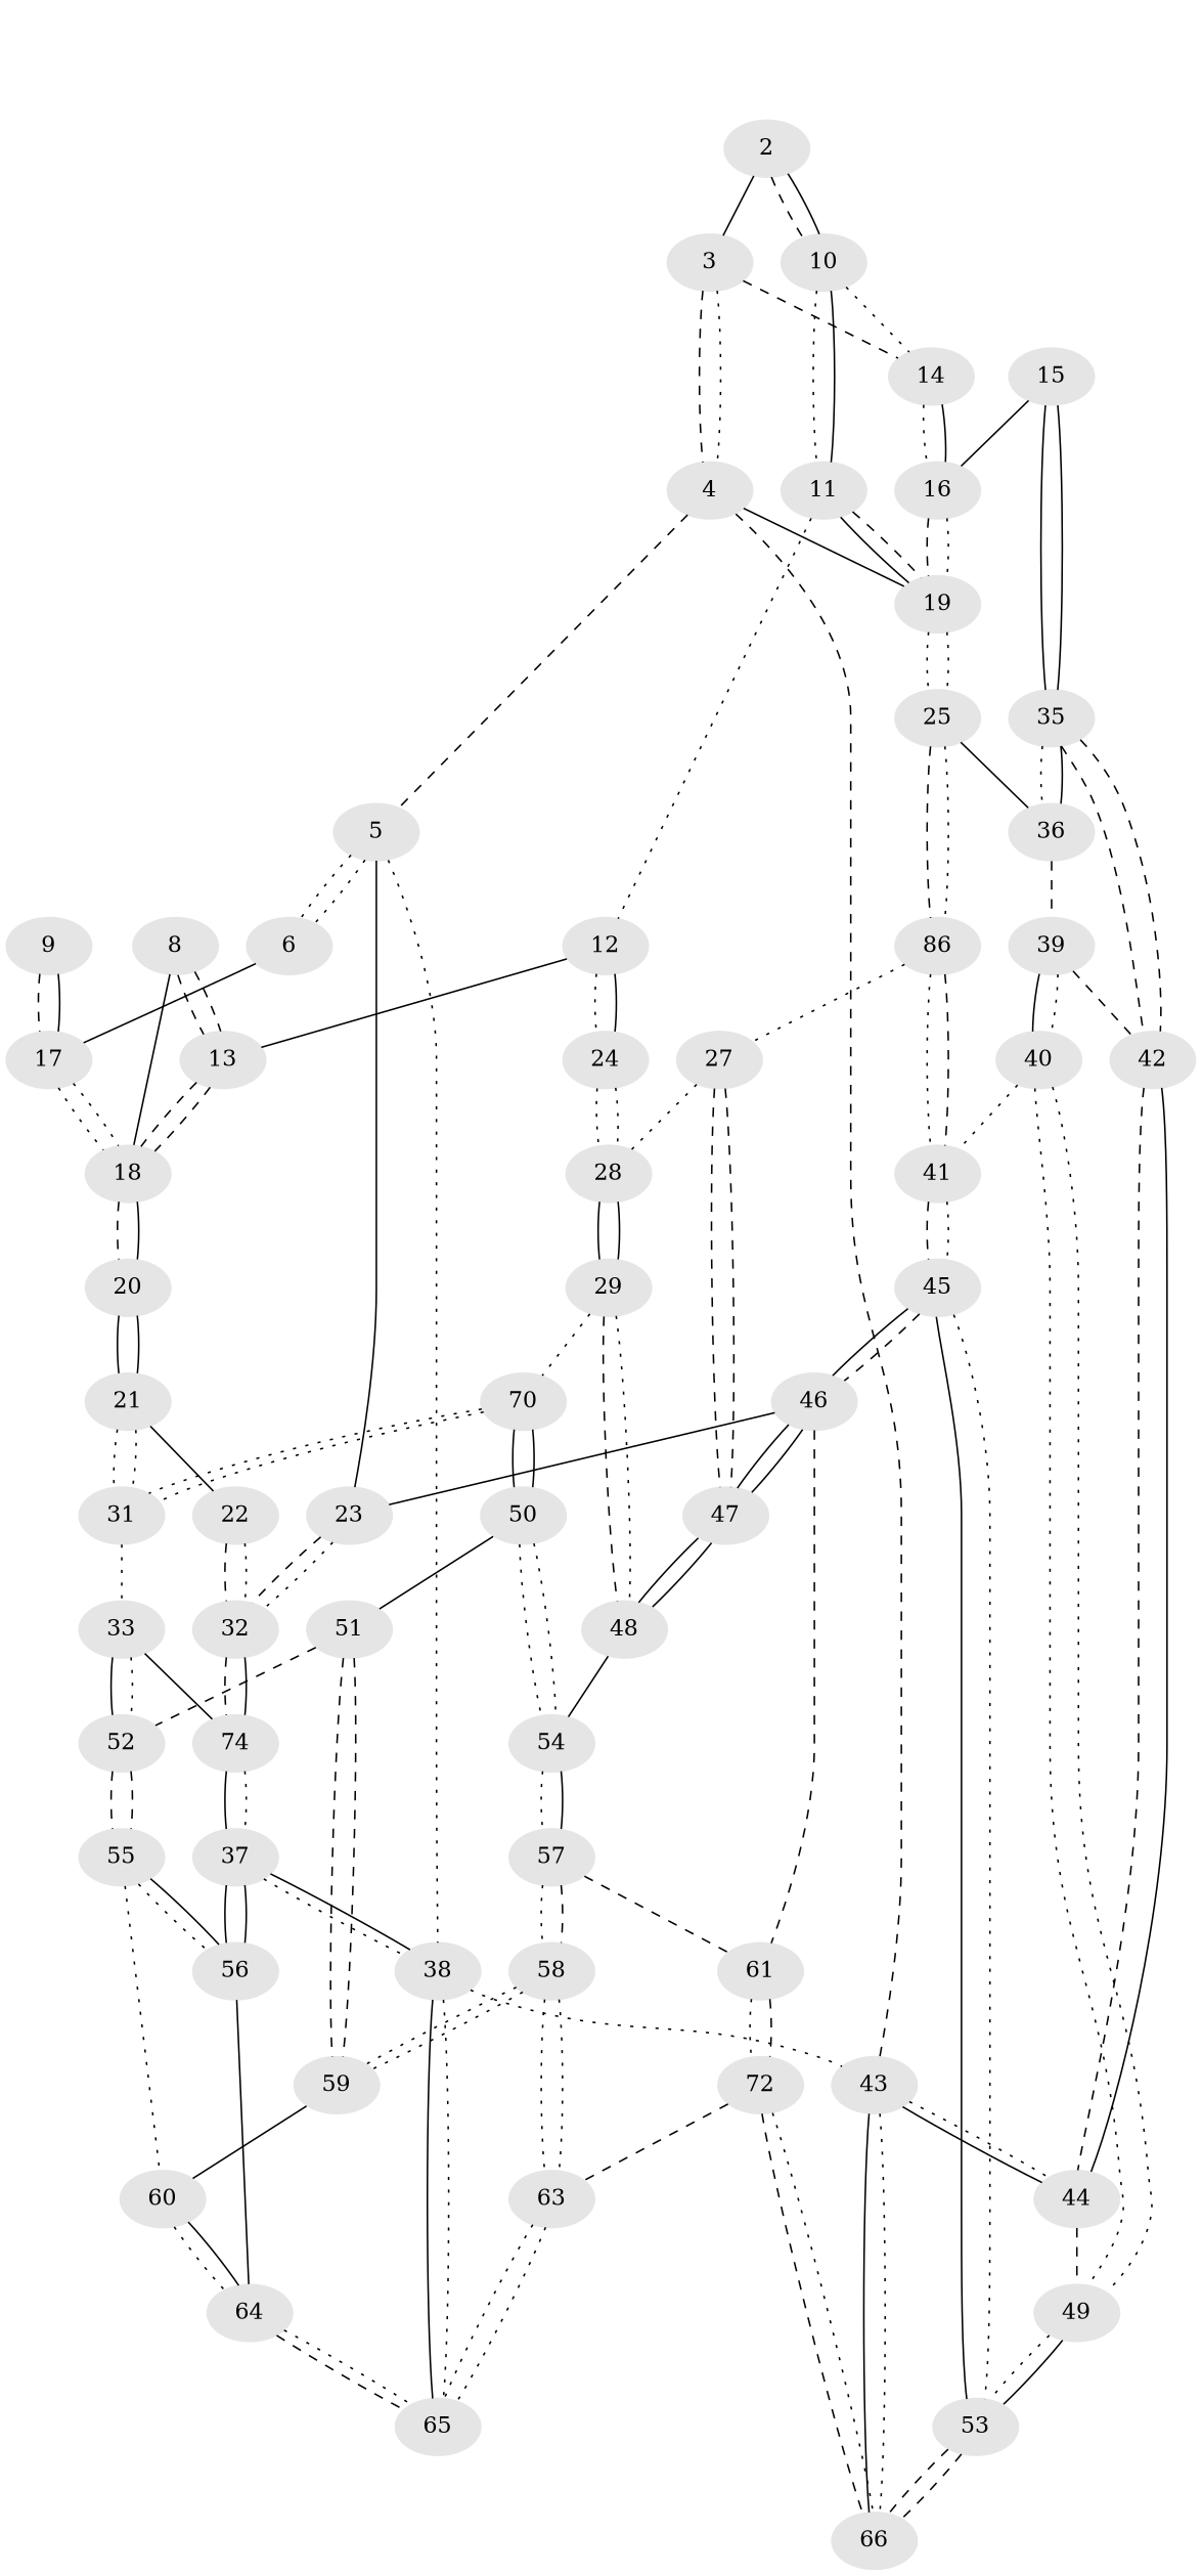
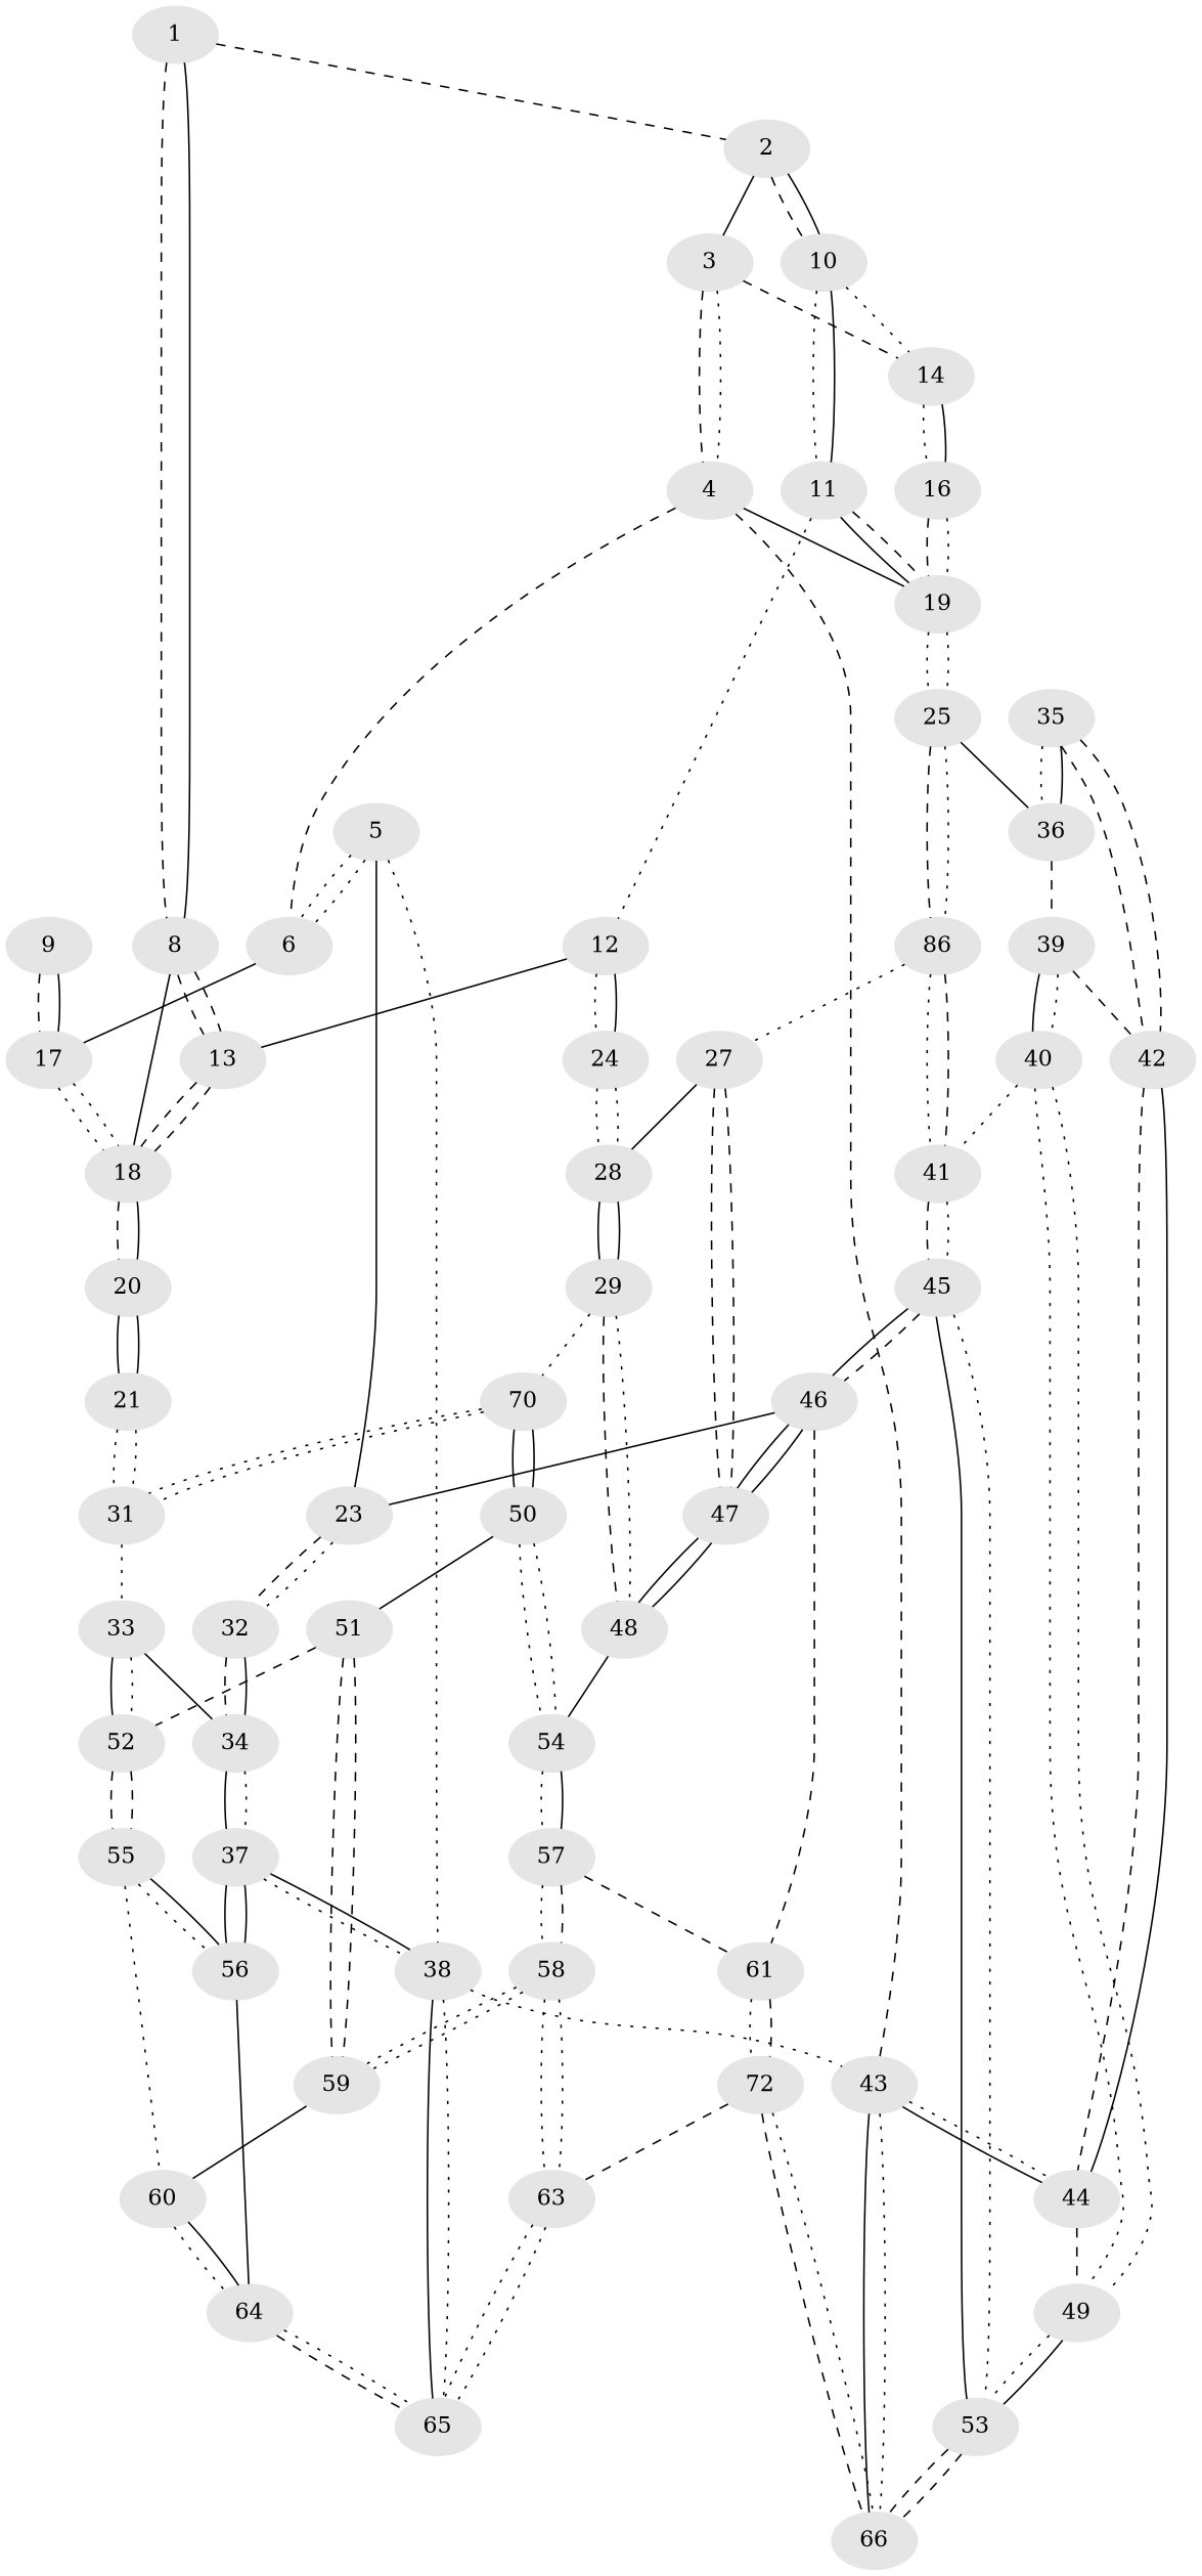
  graph {
    node [color=gray90 style=filled]
    edge [style=dotted]
+   1
    2
    8
    3
    10
    13
    18
    4
    14
    11
    5
    43
    19
    16
    6
    23
    38
-   15
    35
    44
    66
    17
    32
    65
    9
    12
    24
    25
    28
    20
    36
    42
    21
    n34 [label=86]
-   22
    31
    33
-   34 [label=74]
+   34
    29
    27
    41
    39
    47
    45
    48
    n46 [label=70]
    50
    54
    51
    52
    37
    55
    56
    40
    64
    49
    53
    46
    61
    n60 [label=72]
    57
    59
    60
    58
    63
+   1 -- 2 [style=dashed]
+   1 -- 8 [style=dashed]
+   1 -- 8 [style=solid]
    2 -- 3 [style=solid]
    2 -- 10 [style=dashed]
    2 -- 10 [style=solid]
    8 -- 13 [style=dashed]
    8 -- 13 [style=dashed]
    8 -- 18 [style=solid]
    3 -- 4 [style=dashed]
    3 -- 4
    3 -- 14 [style=dashed]
    10 -- 14
    10 -- 11
    10 -- 11 [style=solid]
    13 -- 18 [style=dashed]
    13 -- 18 [style=dashed]
    18 -- 20 [style=dashed]
    18 -- 20 [style=solid]
-   4 -- 5 [style=dashed]
+   4 -- 6 [style=dashed]
    4 -- 43 [style=dashed]
    4 -- 19 [style=solid]
    14 -- 16
    14 -- 16 [style=solid]
    11 -- 19 [style=solid]
    11 -- 19 [style=dashed]
    11 -- 12
    5 -- 6
    5 -- 6
    5 -- 23 [style=solid]
    5 -- 38
    43 -- 44 [style=solid]
    43 -- 44
    43 -- 66 [style=solid]
    43 -- 66
    19 -- 25
    19 -- 25
    16 -- 19 [style=dashed]
    16 -- 19
    6 -- 17 [style=solid]
    23 -- 32 [style=dashed]
    23 -- 32
    38 -- 43
    38 -- 65 [style=solid]
    38 -- 65
-   15 -- 16 [style=solid]
-   15 -- 35 [style=solid]
-   15 -- 35 [style=solid]
    35 -- 36
    35 -- 36 [style=solid]
    35 -- 42 [style=dashed]
    35 -- 42 [style=dashed]
    44 -- 49 [style=dashed]
    17 -- 18
    17 -- 18
    32 -- 34 [style=dashed]
    32 -- 34 [style=solid]
    9 -- 17 [style=dashed]
    9 -- 17 [style=solid]
    12 -- 13 [style=solid]
    12 -- 24
    12 -- 24 [style=solid]
    24 -- 28
    24 -- 28
    25 -- 36 [style=solid]
    25 -- n34 [style=dashed]
    25 -- n34
    28 -- 29 [style=solid]
    28 -- 29 [style=solid]
    20 -- 21 [style=solid]
    20 -- 21 [style=solid]
    36 -- 39 [style=dashed]
    42 -- 44 [style=dashed]
    42 -- 44 [style=solid]
-   21 -- 22 [style=solid]
    21 -- 31
    21 -- 31
    n34 -- 27
    n34 -- 41
    n34 -- 41 [style=dashed]
-   22 -- 32 [style=dashed]
-   22 -- 32
    31 -- 33
    33 -- 34 [style=solid]
    33 -- 52 [style=solid]
    33 -- 52
    34 -- 37 [style=solid]
    34 -- 37
    29 -- 48 [style=dashed]
    29 -- 48
    29 -- n46
-   27 -- 28
+   27 -- 28 [style=solid]
    27 -- 47 [style=dashed]
    27 -- 47 [style=dashed]
    41 -- 45 [style=dashed]
    41 -- 45
    39 -- 42 [style=dashed]
    39 -- 40 [style=solid]
    39 -- 40
    47 -- 48 [style=solid]
    47 -- 48 [style=solid]
    45 -- 53 [style=solid]
    45 -- 53
    45 -- 46 [style=solid]
    45 -- 46 [style=dashed]
    48 -- 54 [style=solid]
    n46 -- 31
    n46 -- 31
    n46 -- 50 [style=solid]
    n46 -- 50 [style=solid]
    50 -- 54
    50 -- 54
    50 -- 51 [style=solid]
    54 -- 57
    54 -- 57 [style=solid]
    51 -- 52 [style=dashed]
    51 -- 59 [style=dashed]
    51 -- 59 [style=dashed]
    52 -- 55 [style=dashed]
    52 -- 55 [style=dashed]
    37 -- 38
    37 -- 38 [style=solid]
    37 -- 56 [style=solid]
    37 -- 56 [style=solid]
    55 -- 56
    55 -- 56 [style=solid]
    55 -- 60
    56 -- 64 [style=solid]
    40 -- 41
    40 -- 49
    40 -- 49
    64 -- 65 [style=dashed]
    64 -- 65
    49 -- 53
    49 -- 53 [style=solid]
    53 -- 66 [style=dashed]
    53 -- 66 [style=dashed]
    46 -- 23 [style=solid]
    46 -- 47 [style=solid]
    46 -- 47 [style=solid]
    46 -- 61 [style=dashed]
    61 -- n60
    61 -- n60 [style=dashed]
    n60 -- 66 [style=dashed]
    n60 -- 66
    n60 -- 63 [style=dashed]
    57 -- 61 [style=dashed]
    57 -- 58
    57 -- 58 [style=dashed]
    59 -- 60 [style=solid]
    60 -- 64
    60 -- 64 [style=solid]
    58 -- 59
    58 -- 59
    58 -- 63
    58 -- 63
    63 -- 65
    63 -- 65
  }
